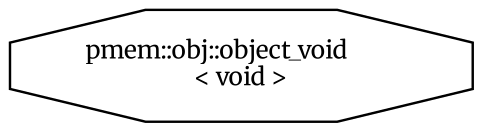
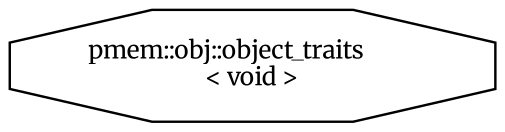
  digraph {
    rankdir=TB
    fontname=Merriweather
-   n1 [color=black fillcolor=white fontname=Merriweather fontsize=10 height=0.2 label="pmem::obj::object_void\l\< void \>" shape=octagon style=filled width=0.4]
+   n1 [color=black fillcolor=white fontname=Merriweather fontsize=10 height=0.2 label="pmem::obj::object_traits\l\< void \>" shape=octagon style=filled width=0.4]
  }
